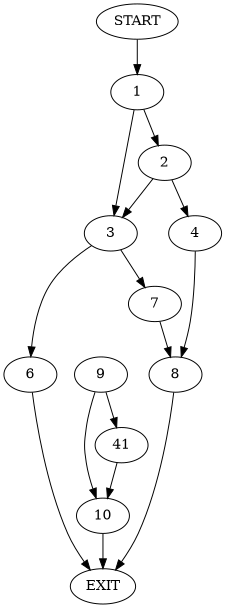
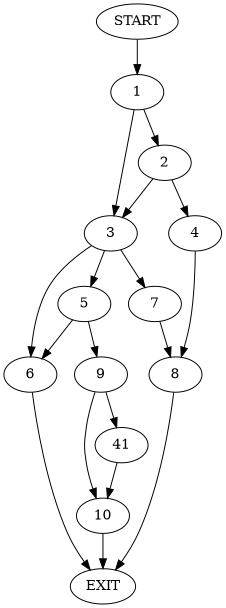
  digraph {
    n1 [label=START]
    1
    2
    3
    n5 [label=EXIT]
    4
+   5
    6
    7
    8
    9
    10
    n13 [label=41]
    n1 -> 1
    1 -> 2
    1 -> 3
    2 -> 3
    2 -> 4
+   3 -> 5
    3 -> 6
    3 -> 7
    4 -> 8
+   5 -> 6
+   5 -> 9
    6 -> n5
    7 -> 8
    8 -> n5
    9 -> 10
    9 -> n13
    10 -> n5
    n13 -> 10
  }
